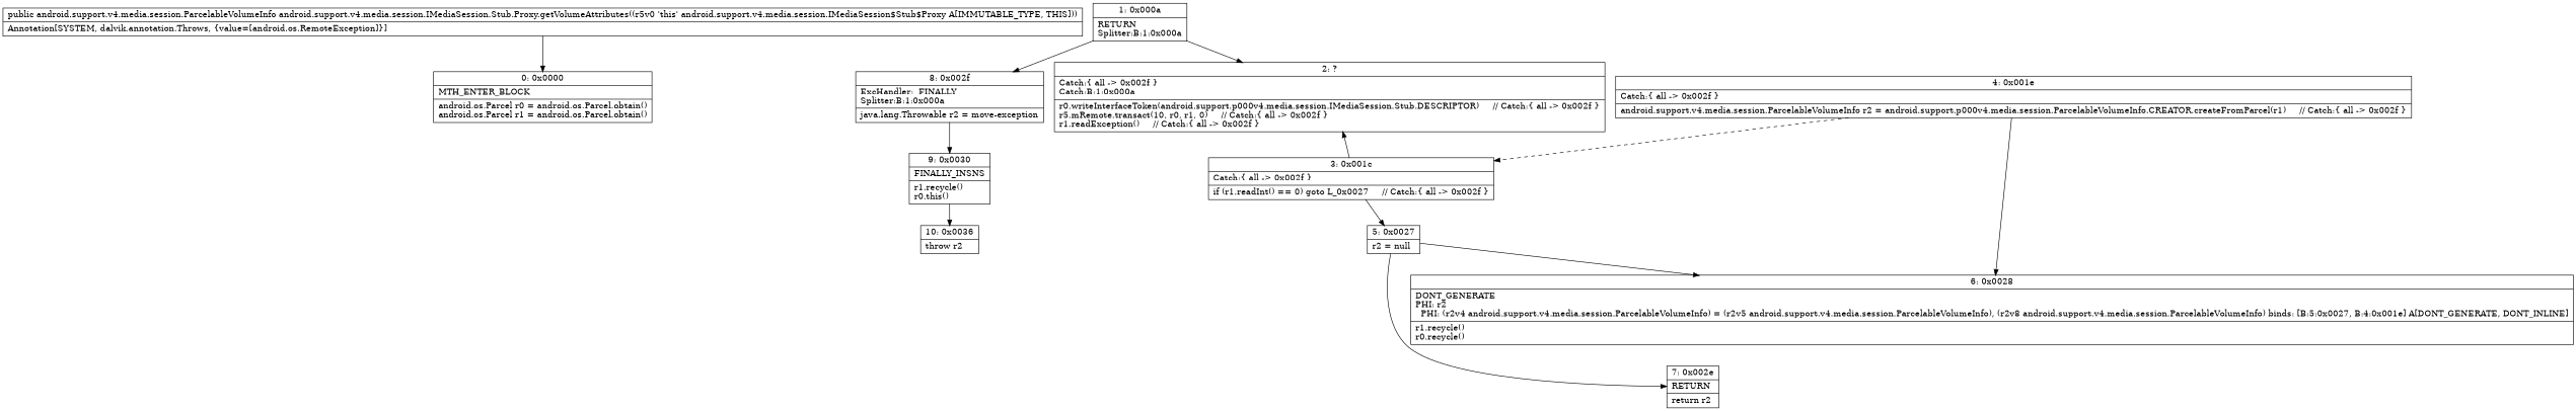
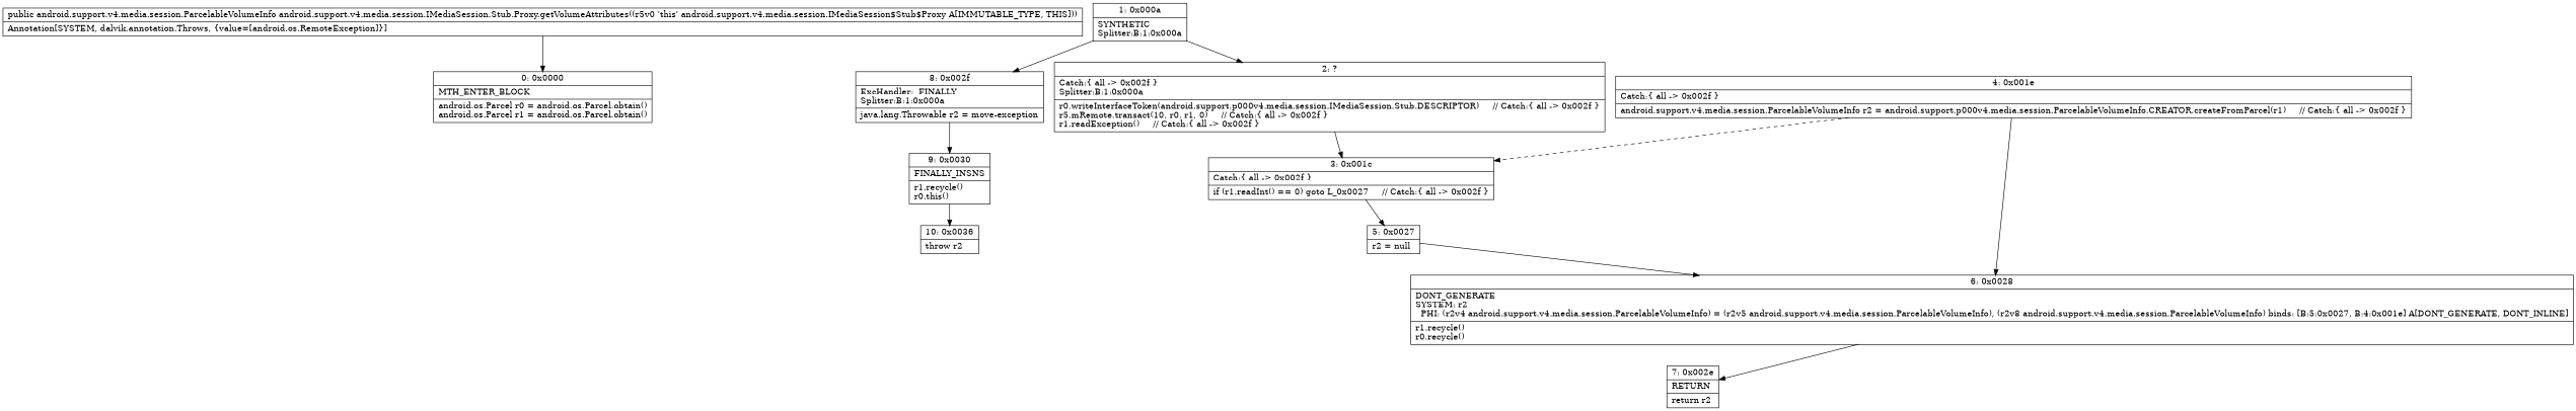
  digraph {
    node [shape=record]
    n1 [label="{0\:\ 0x0000|MTH_ENTER_BLOCK\l|android.os.Parcel r0 = android.os.Parcel.obtain()\landroid.os.Parcel r1 = android.os.Parcel.obtain()\l}"]
-   n2 [label="{1\:\ 0x000a|RETURN\lSplitter:B:1:0x000a\l}"]
-   n3 [label="{2\:\ ?|Catch:\{ all \-\> 0x002f \}\lCatch:B:1:0x000a\l|r0.writeInterfaceToken(android.support.p000v4.media.session.IMediaSession.Stub.DESCRIPTOR)     \/\/ Catch:\{ all \-\> 0x002f \}\lr5.mRemote.transact(10, r0, r1, 0)     \/\/ Catch:\{ all \-\> 0x002f \}\lr1.readException()     \/\/ Catch:\{ all \-\> 0x002f \}\l}"]
+   n2 [label="{1\:\ 0x000a|SYNTHETIC\lSplitter:B:1:0x000a\l}"]
+   n3 [label="{2\:\ ?|Catch:\{ all \-\> 0x002f \}\lSplitter:B:1:0x000a\l|r0.writeInterfaceToken(android.support.p000v4.media.session.IMediaSession.Stub.DESCRIPTOR)     \/\/ Catch:\{ all \-\> 0x002f \}\lr5.mRemote.transact(10, r0, r1, 0)     \/\/ Catch:\{ all \-\> 0x002f \}\lr1.readException()     \/\/ Catch:\{ all \-\> 0x002f \}\l}"]
    n4 [label="{8\:\ 0x002f|ExcHandler:  FINALLY\lSplitter:B:1:0x000a\l|java.lang.Throwable r2 = move\-exception\l}"]
    n5 [label="{3\:\ 0x001c|Catch:\{ all \-\> 0x002f \}\l|if (r1.readInt() == 0) goto L_0x0027     \/\/ Catch:\{ all \-\> 0x002f \}\l}"]
    n6 [label="{9\:\ 0x0030|FINALLY_INSNS\l|r1.recycle()\lr0.this()\l}"]
    n7 [label="{5\:\ 0x0027|r2 = null\l}"]
    n8 [label="{4\:\ 0x001e|Catch:\{ all \-\> 0x002f \}\l|android.support.v4.media.session.ParcelableVolumeInfo r2 = android.support.p000v4.media.session.ParcelableVolumeInfo.CREATOR.createFromParcel(r1)     \/\/ Catch:\{ all \-\> 0x002f \}\l}"]
-   n9 [label="{6\:\ 0x0028|DONT_GENERATE\lPHI: r2 \l  PHI: (r2v4 android.support.v4.media.session.ParcelableVolumeInfo) = (r2v5 android.support.v4.media.session.ParcelableVolumeInfo), (r2v8 android.support.v4.media.session.ParcelableVolumeInfo) binds: [B:5:0x0027, B:4:0x001e] A[DONT_GENERATE, DONT_INLINE]\l|r1.recycle()\lr0.recycle()\l}"]
+   n9 [label="{6\:\ 0x0028|DONT_GENERATE\lSYSTEM: r2 \l  PHI: (r2v4 android.support.v4.media.session.ParcelableVolumeInfo) = (r2v5 android.support.v4.media.session.ParcelableVolumeInfo), (r2v8 android.support.v4.media.session.ParcelableVolumeInfo) binds: [B:5:0x0027, B:4:0x001e] A[DONT_GENERATE, DONT_INLINE]\l|r1.recycle()\lr0.recycle()\l}"]
    n10 [label="{7\:\ 0x002e|RETURN\l|return r2\l}"]
    n11 [label="{10\:\ 0x0036|throw r2\l}"]
    n12 [label="{public android.support.v4.media.session.ParcelableVolumeInfo android.support.v4.media.session.IMediaSession.Stub.Proxy.getVolumeAttributes((r5v0 'this' android.support.v4.media.session.IMediaSession$Stub$Proxy A[IMMUTABLE_TYPE, THIS]))  | Annotation[SYSTEM, dalvik.annotation.Throws, \{value=[android.os.RemoteException]\}]\l}"]
    n2 -> n3
    n2 -> n4
-   n5 -> n3
+   n3 -> n5
    n4 -> n6
    n5 -> n7
    n6 -> n11
    n7 -> n9
    n8 -> n5 [style=dashed]
    n8 -> n9
-   n7 -> n10
+   n9 -> n10
    n12 -> n1
  }
